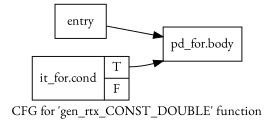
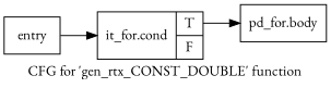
  digraph {
    fontname="EB Garamond"
    label="CFG for 'gen_rtx_CONST_DOUBLE' function"
    rankdir=LR
    node [fontname="EB Garamond" shape=record]
    edge [fontname="EB Garamond"]
    n1 [label="{entry}"]
    n2 [label="{it_for.cond|{<s0>T|<s1>F}}"]
    n3 [label="{pd_for.body}"]
-   n1 -> n3
+   n1 -> n2
    n2 -> n3 [tailport=s0]
  }
